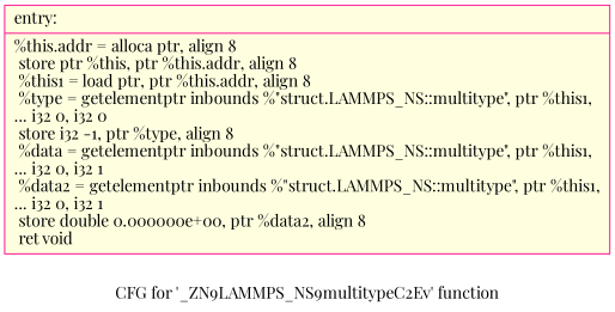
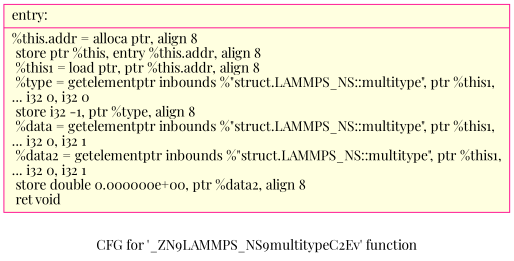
  digraph {
    label="CFG for '_ZN9LAMMPS_NS9multitypeC2Ev' function"
    fontname="Playfair Display"
-   n1 [color=deeppink fillcolor=lightyellow fontname="Playfair Display" label="{entry:\l|  %this.addr = alloca ptr, align 8\l  store ptr %this, ptr %this.addr, align 8\l  %this1 = load ptr, ptr %this.addr, align 8\l  %type = getelementptr inbounds %\"struct.LAMMPS_NS::multitype\", ptr %this1,\l... i32 0, i32 0\l  store i32 -1, ptr %type, align 8\l  %data = getelementptr inbounds %\"struct.LAMMPS_NS::multitype\", ptr %this1,\l... i32 0, i32 1\l  %data2 = getelementptr inbounds %\"struct.LAMMPS_NS::multitype\", ptr %this1,\l... i32 0, i32 1\l  store double 0.000000e+00, ptr %data2, align 8\l  ret void\l}" shape=record style=filled]
+   n1 [color=deeppink fillcolor=lightyellow fontname="Playfair Display" label="{entry:\l|  %this.addr = alloca ptr, align 8\l  store ptr %this, entry %this.addr, align 8\l  %this1 = load ptr, ptr %this.addr, align 8\l  %type = getelementptr inbounds %\"struct.LAMMPS_NS::multitype\", ptr %this1,\l... i32 0, i32 0\l  store i32 -1, ptr %type, align 8\l  %data = getelementptr inbounds %\"struct.LAMMPS_NS::multitype\", ptr %this1,\l... i32 0, i32 1\l  %data2 = getelementptr inbounds %\"struct.LAMMPS_NS::multitype\", ptr %this1,\l... i32 0, i32 1\l  store double 0.000000e+00, ptr %data2, align 8\l  ret void\l}" shape=record style=filled]
  }
